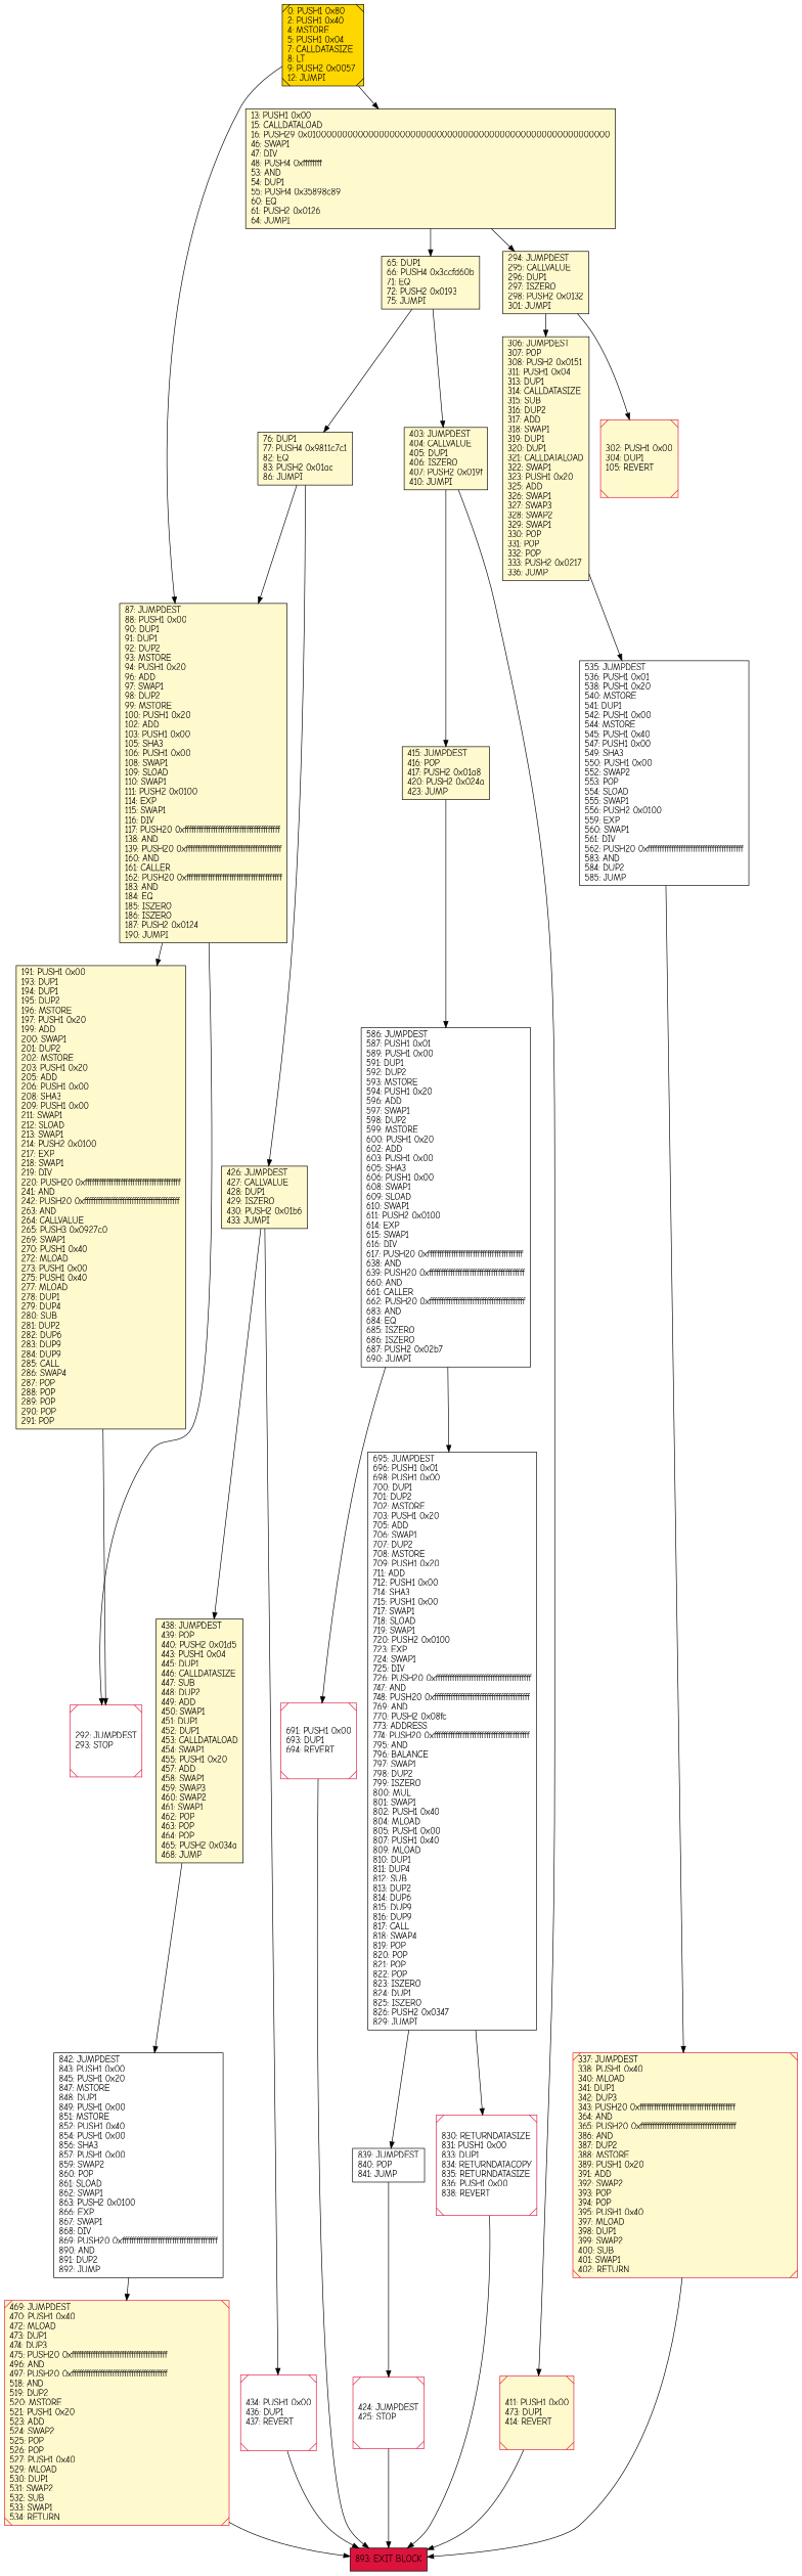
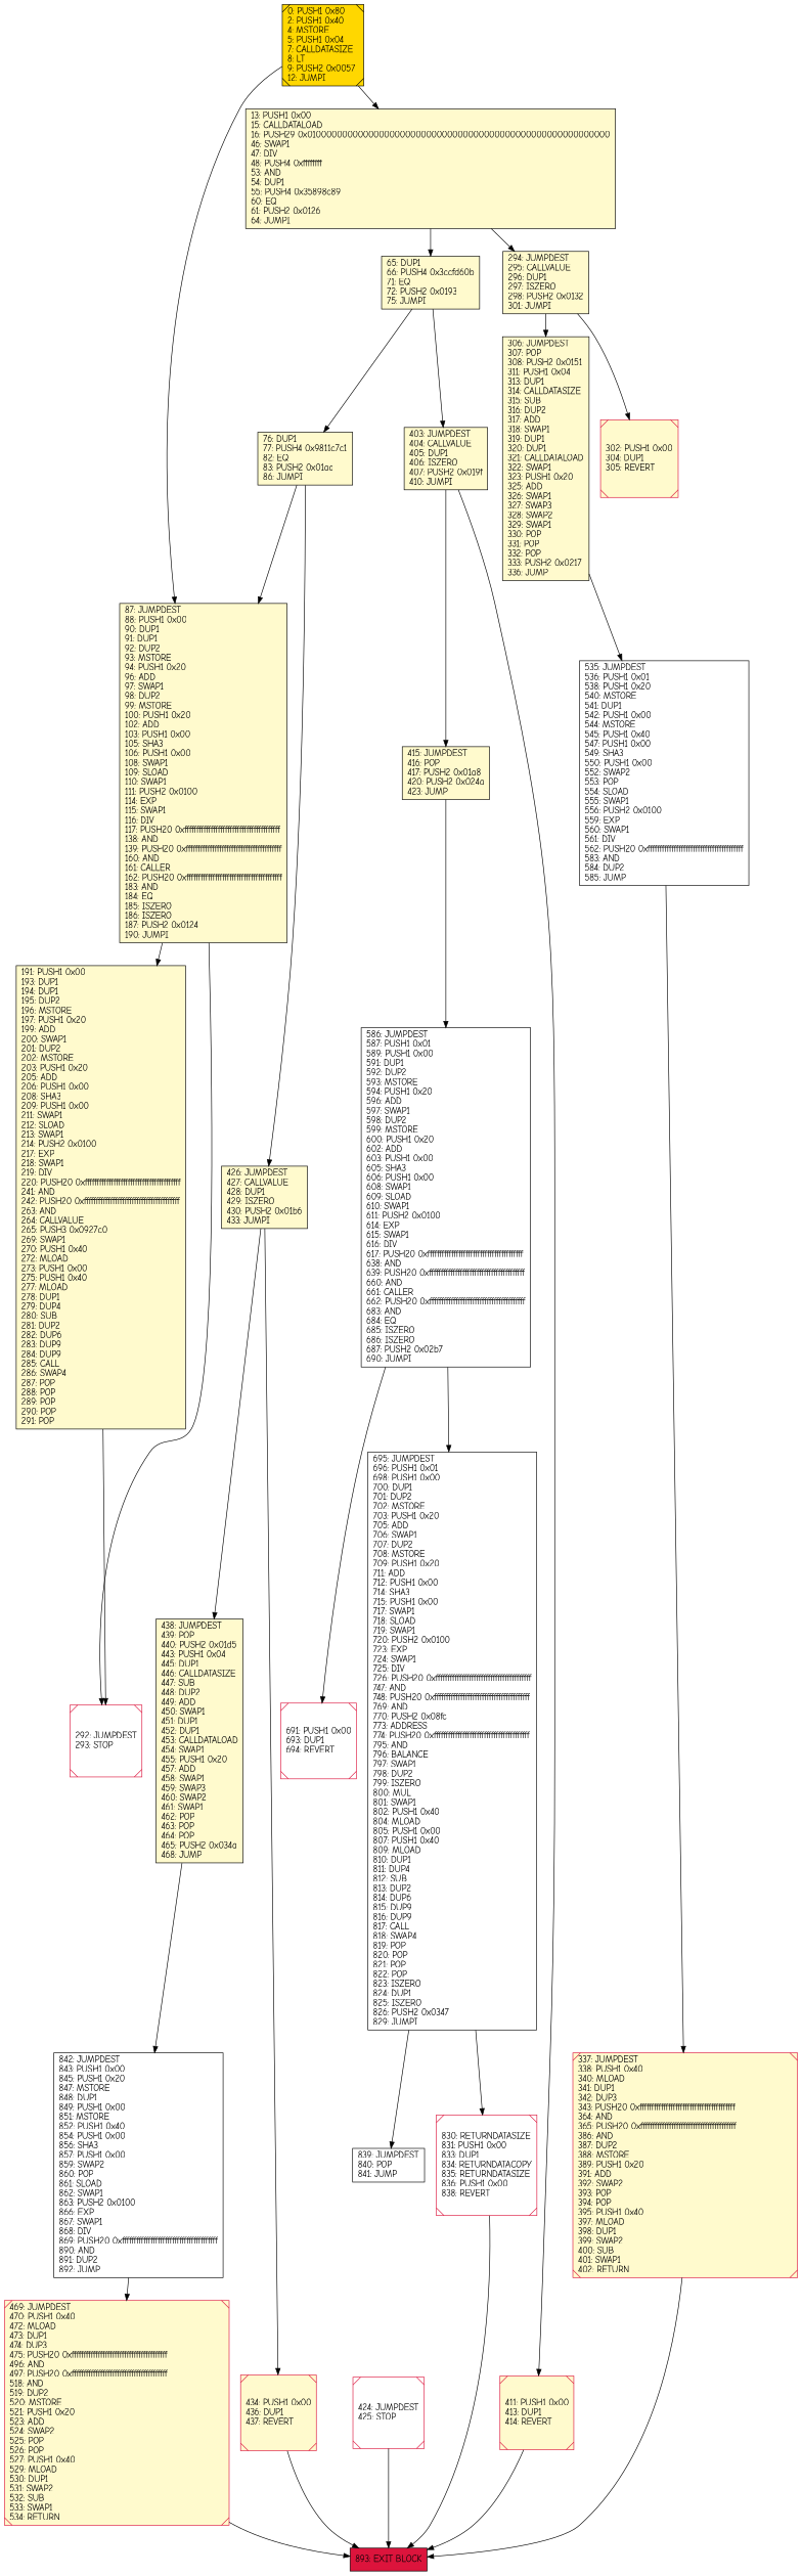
  digraph {
    fontname="Comic Neue"
    rankdir=UD
    node [color=black fillcolor=lemonchiffon fontcolor=black fontname="Comic Neue" shape=box style=filled]
    edge [fontname="Comic Neue"]
    n1 [color=crimson label="337: JUMPDEST\l338: PUSH1 0x40\l340: MLOAD\l341: DUP1\l342: DUP3\l343: PUSH20 0xffffffffffffffffffffffffffffffffffffffff\l364: AND\l365: PUSH20 0xffffffffffffffffffffffffffffffffffffffff\l386: AND\l387: DUP2\l388: MSTORE\l389: PUSH1 0x20\l391: ADD\l392: SWAP2\l393: POP\l394: POP\l395: PUSH1 0x40\l397: MLOAD\l398: DUP1\l399: SWAP2\l400: SUB\l401: SWAP1\l402: RETURN\l" shape=Msquare]
    n2 [fillcolor=crimson label="893: EXIT BLOCK\l"]
    n3 [color=crimson label="469: JUMPDEST\l470: PUSH1 0x40\l472: MLOAD\l473: DUP1\l474: DUP3\l475: PUSH20 0xffffffffffffffffffffffffffffffffffffffff\l496: AND\l497: PUSH20 0xffffffffffffffffffffffffffffffffffffffff\l518: AND\l519: DUP2\l520: MSTORE\l521: PUSH1 0x20\l523: ADD\l524: SWAP2\l525: POP\l526: POP\l527: PUSH1 0x40\l529: MLOAD\l530: DUP1\l531: SWAP2\l532: SUB\l533: SWAP1\l534: RETURN\l" shape=Msquare]
-   n4 [color=crimson label="302: PUSH1 0x00\l304: DUP1\l105: REVERT\l" shape=Msquare]
+   n4 [color=crimson label="302: PUSH1 0x00\l304: DUP1\l305: REVERT\l" shape=Msquare]
    n5 [color=crimson fillcolor=white label="691: PUSH1 0x00\l693: DUP1\l694: REVERT\l" shape=Msquare]
-   n6 [color=crimson fillcolor=white label="434: PUSH1 0x00\l436: DUP1\l437: REVERT\l" shape=Msquare]
+   n6 [color=crimson label="434: PUSH1 0x00\l436: DUP1\l437: REVERT\l" shape=Msquare]
    n7 [label="294: JUMPDEST\l295: CALLVALUE\l296: DUP1\l297: ISZERO\l298: PUSH2 0x0132\l301: JUMPI\l"]
    n8 [label="306: JUMPDEST\l307: POP\l308: PUSH2 0x0151\l311: PUSH1 0x04\l313: DUP1\l314: CALLDATASIZE\l315: SUB\l316: DUP2\l317: ADD\l318: SWAP1\l319: DUP1\l320: DUP1\l321: CALLDATALOAD\l322: SWAP1\l323: PUSH1 0x20\l325: ADD\l326: SWAP1\l327: SWAP3\l328: SWAP2\l329: SWAP1\l330: POP\l331: POP\l332: POP\l333: PUSH2 0x0217\l336: JUMP\l"]
    n9 [fillcolor=white label="535: JUMPDEST\l536: PUSH1 0x01\l538: PUSH1 0x20\l540: MSTORE\l541: DUP1\l542: PUSH1 0x00\l544: MSTORE\l545: PUSH1 0x40\l547: PUSH1 0x00\l549: SHA3\l550: PUSH1 0x00\l552: SWAP2\l553: POP\l554: SLOAD\l555: SWAP1\l556: PUSH2 0x0100\l559: EXP\l560: SWAP1\l561: DIV\l562: PUSH20 0xffffffffffffffffffffffffffffffffffffffff\l583: AND\l584: DUP2\l585: JUMP\l"]
    n10 [label="426: JUMPDEST\l427: CALLVALUE\l428: DUP1\l429: ISZERO\l430: PUSH2 0x01b6\l433: JUMPI\l"]
    n11 [label="438: JUMPDEST\l439: POP\l440: PUSH2 0x01d5\l443: PUSH1 0x04\l445: DUP1\l446: CALLDATASIZE\l447: SUB\l448: DUP2\l449: ADD\l450: SWAP1\l451: DUP1\l452: DUP1\l453: CALLDATALOAD\l454: SWAP1\l455: PUSH1 0x20\l457: ADD\l458: SWAP1\l459: SWAP3\l460: SWAP2\l461: SWAP1\l462: POP\l463: POP\l464: POP\l465: PUSH2 0x034a\l468: JUMP\l"]
    n12 [fillcolor=white label="842: JUMPDEST\l843: PUSH1 0x00\l845: PUSH1 0x20\l847: MSTORE\l848: DUP1\l849: PUSH1 0x00\l851: MSTORE\l852: PUSH1 0x40\l854: PUSH1 0x00\l856: SHA3\l857: PUSH1 0x00\l859: SWAP2\l860: POP\l861: SLOAD\l862: SWAP1\l863: PUSH2 0x0100\l866: EXP\l867: SWAP1\l868: DIV\l869: PUSH20 0xffffffffffffffffffffffffffffffffffffffff\l890: AND\l891: DUP2\l892: JUMP\l"]
    n13 [label="191: PUSH1 0x00\l193: DUP1\l194: DUP1\l195: DUP2\l196: MSTORE\l197: PUSH1 0x20\l199: ADD\l200: SWAP1\l201: DUP2\l202: MSTORE\l203: PUSH1 0x20\l205: ADD\l206: PUSH1 0x00\l208: SHA3\l209: PUSH1 0x00\l211: SWAP1\l212: SLOAD\l213: SWAP1\l214: PUSH2 0x0100\l217: EXP\l218: SWAP1\l219: DIV\l220: PUSH20 0xffffffffffffffffffffffffffffffffffffffff\l241: AND\l242: PUSH20 0xffffffffffffffffffffffffffffffffffffffff\l263: AND\l264: CALLVALUE\l265: PUSH3 0x0927c0\l269: SWAP1\l270: PUSH1 0x40\l272: MLOAD\l273: PUSH1 0x00\l275: PUSH1 0x40\l277: MLOAD\l278: DUP1\l279: DUP4\l280: SUB\l281: DUP2\l282: DUP6\l283: DUP9\l284: DUP9\l285: CALL\l286: SWAP4\l287: POP\l288: POP\l289: POP\l290: POP\l291: POP\l"]
    n14 [color=crimson fillcolor=white label="292: JUMPDEST\l293: STOP\l" shape=Msquare]
    n15 [label="403: JUMPDEST\l404: CALLVALUE\l405: DUP1\l406: ISZERO\l407: PUSH2 0x019f\l410: JUMPI\l"]
    n16 [label="415: JUMPDEST\l416: POP\l417: PUSH2 0x01a8\l420: PUSH2 0x024a\l423: JUMP\l"]
-   n17 [color=crimson label="411: PUSH1 0x00\l473: DUP1\l414: REVERT\l" shape=Msquare]
+   n17 [color=crimson label="411: PUSH1 0x00\l413: DUP1\l414: REVERT\l" shape=Msquare]
    n18 [fillcolor=white label="586: JUMPDEST\l587: PUSH1 0x01\l589: PUSH1 0x00\l591: DUP1\l592: DUP2\l593: MSTORE\l594: PUSH1 0x20\l596: ADD\l597: SWAP1\l598: DUP2\l599: MSTORE\l600: PUSH1 0x20\l602: ADD\l603: PUSH1 0x00\l605: SHA3\l606: PUSH1 0x00\l608: SWAP1\l609: SLOAD\l610: SWAP1\l611: PUSH2 0x0100\l614: EXP\l615: SWAP1\l616: DIV\l617: PUSH20 0xffffffffffffffffffffffffffffffffffffffff\l638: AND\l639: PUSH20 0xffffffffffffffffffffffffffffffffffffffff\l660: AND\l661: CALLER\l662: PUSH20 0xffffffffffffffffffffffffffffffffffffffff\l683: AND\l684: EQ\l685: ISZERO\l686: ISZERO\l687: PUSH2 0x02b7\l690: JUMPI\l"]
    n19 [fillcolor=white label="695: JUMPDEST\l696: PUSH1 0x01\l698: PUSH1 0x00\l700: DUP1\l701: DUP2\l702: MSTORE\l703: PUSH1 0x20\l705: ADD\l706: SWAP1\l707: DUP2\l708: MSTORE\l709: PUSH1 0x20\l711: ADD\l712: PUSH1 0x00\l714: SHA3\l715: PUSH1 0x00\l717: SWAP1\l718: SLOAD\l719: SWAP1\l720: PUSH2 0x0100\l723: EXP\l724: SWAP1\l725: DIV\l726: PUSH20 0xffffffffffffffffffffffffffffffffffffffff\l747: AND\l748: PUSH20 0xffffffffffffffffffffffffffffffffffffffff\l769: AND\l770: PUSH2 0x08fc\l773: ADDRESS\l774: PUSH20 0xffffffffffffffffffffffffffffffffffffffff\l795: AND\l796: BALANCE\l797: SWAP1\l798: DUP2\l799: ISZERO\l800: MUL\l801: SWAP1\l802: PUSH1 0x40\l804: MLOAD\l805: PUSH1 0x00\l807: PUSH1 0x40\l809: MLOAD\l810: DUP1\l811: DUP4\l812: SUB\l813: DUP2\l814: DUP6\l815: DUP9\l816: DUP9\l817: CALL\l818: SWAP4\l819: POP\l820: POP\l821: POP\l822: POP\l823: ISZERO\l824: DUP1\l825: ISZERO\l826: PUSH2 0x0347\l829: JUMPI\l"]
    n20 [fillcolor=white label="839: JUMPDEST\l840: POP\l841: JUMP\l"]
    n21 [color=crimson fillcolor=white label="424: JUMPDEST\l425: STOP\l" shape=Msquare]
    n22 [label="87: JUMPDEST\l88: PUSH1 0x00\l90: DUP1\l91: DUP1\l92: DUP2\l93: MSTORE\l94: PUSH1 0x20\l96: ADD\l97: SWAP1\l98: DUP2\l99: MSTORE\l100: PUSH1 0x20\l102: ADD\l103: PUSH1 0x00\l105: SHA3\l106: PUSH1 0x00\l108: SWAP1\l109: SLOAD\l110: SWAP1\l111: PUSH2 0x0100\l114: EXP\l115: SWAP1\l116: DIV\l117: PUSH20 0xffffffffffffffffffffffffffffffffffffffff\l138: AND\l139: PUSH20 0xffffffffffffffffffffffffffffffffffffffff\l160: AND\l161: CALLER\l162: PUSH20 0xffffffffffffffffffffffffffffffffffffffff\l183: AND\l184: EQ\l185: ISZERO\l186: ISZERO\l187: PUSH2 0x0124\l190: JUMPI\l"]
    n23 [color=crimson fillcolor=white label="830: RETURNDATASIZE\l831: PUSH1 0x00\l833: DUP1\l834: RETURNDATACOPY\l835: RETURNDATASIZE\l836: PUSH1 0x00\l838: REVERT\l" shape=Msquare]
    n24 [label="65: DUP1\l66: PUSH4 0x3ccfd60b\l71: EQ\l72: PUSH2 0x0193\l75: JUMPI\l"]
    n25 [label="76: DUP1\l77: PUSH4 0x9811c7c1\l82: EQ\l83: PUSH2 0x01aa\l86: JUMPI\l"]
    n26 [label="13: PUSH1 0x00\l15: CALLDATALOAD\l16: PUSH29 0x0100000000000000000000000000000000000000000000000000000000\l46: SWAP1\l47: DIV\l48: PUSH4 0xffffffff\l53: AND\l54: DUP1\l55: PUSH4 0x35898c89\l60: EQ\l61: PUSH2 0x0126\l64: JUMPI\l"]
    n27 [fillcolor=gold label="0: PUSH1 0x80\l2: PUSH1 0x40\l4: MSTORE\l5: PUSH1 0x04\l7: CALLDATASIZE\l8: LT\l9: PUSH2 0x0057\l12: JUMPI\l" shape=Msquare]
    n1 -> n2
    n3 -> n2
-   n5 -> n2
    n6 -> n2
    n7 -> n4
    n7 -> n8
    n8 -> n9
    n9 -> n1
    n10 -> n6
    n10 -> n11
    n11 -> n12
    n12 -> n3
    n13 -> n14
    n15 -> n16
    n15 -> n17
    n16 -> n18
    n17 -> n2
    n18 -> n5
    n18 -> n19
    n19 -> n20
    n19 -> n23
-   n20 -> n21
    n21 -> n2
    n22 -> n13
    n22 -> n14
    n23 -> n2
    n24 -> n15
    n24 -> n25
    n25 -> n10
    n25 -> n22
    n26 -> n7
    n26 -> n24
    n27 -> n22
    n27 -> n26
  }
